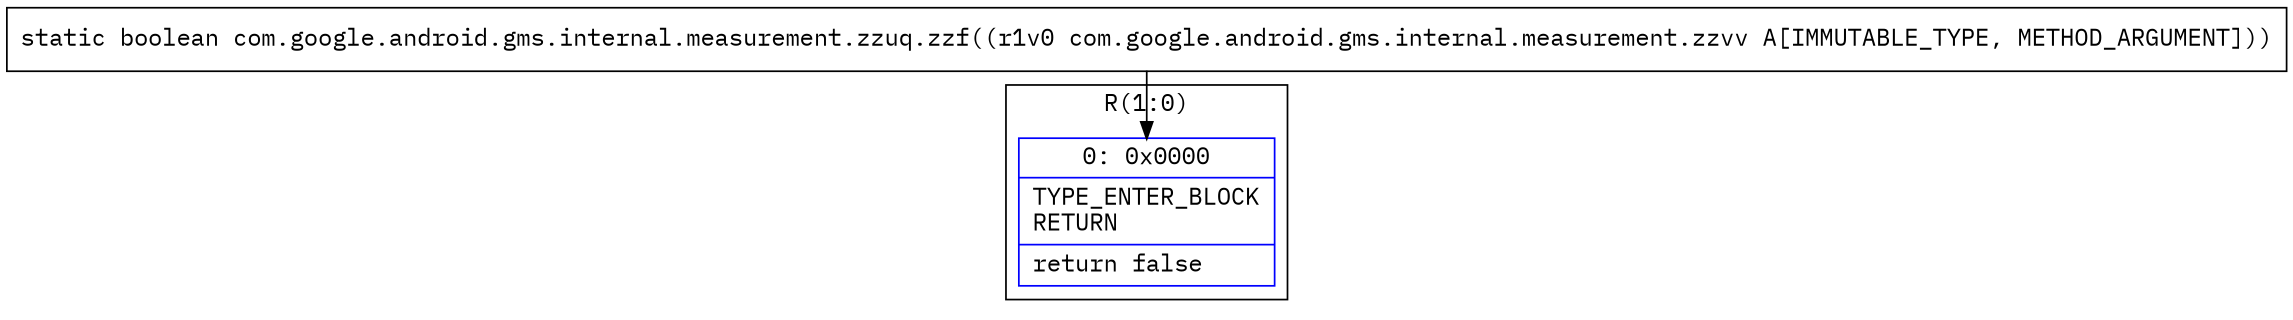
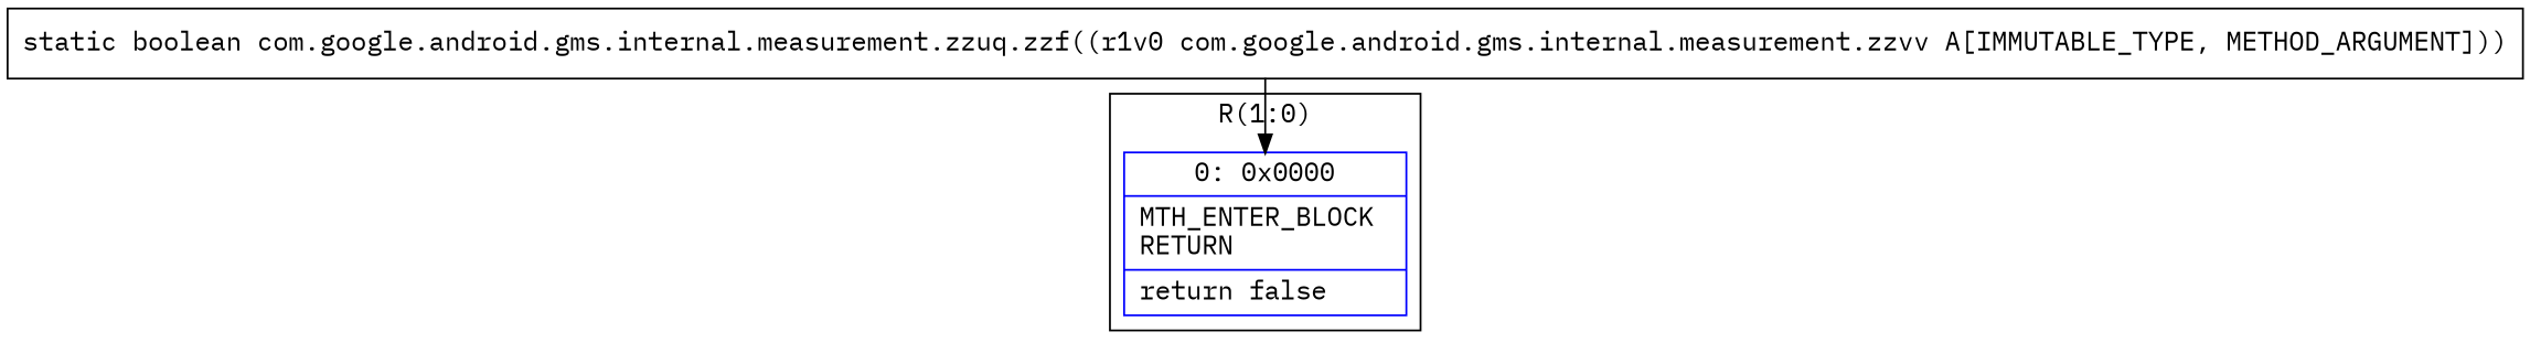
  digraph {
    fontname="IBM Plex Mono"
    node [shape=record fontname="IBM Plex Mono"]
-   n1 [color=blue label="{0\:\ 0x0000|TYPE_ENTER_BLOCK\lRETURN\l|return false\l}"]
+   n1 [color=blue label="{0\:\ 0x0000|MTH_ENTER_BLOCK\lRETURN\l|return false\l}"]
    n2 [label="{static boolean com.google.android.gms.internal.measurement.zzuq.zzf((r1v0 com.google.android.gms.internal.measurement.zzvv A[IMMUTABLE_TYPE, METHOD_ARGUMENT])) }"]
    subgraph cluster_1 {
      label="R(1:0)"
      n1
    }
    n2 -> n1 [fontname="IBM Plex Mono"]
  }
